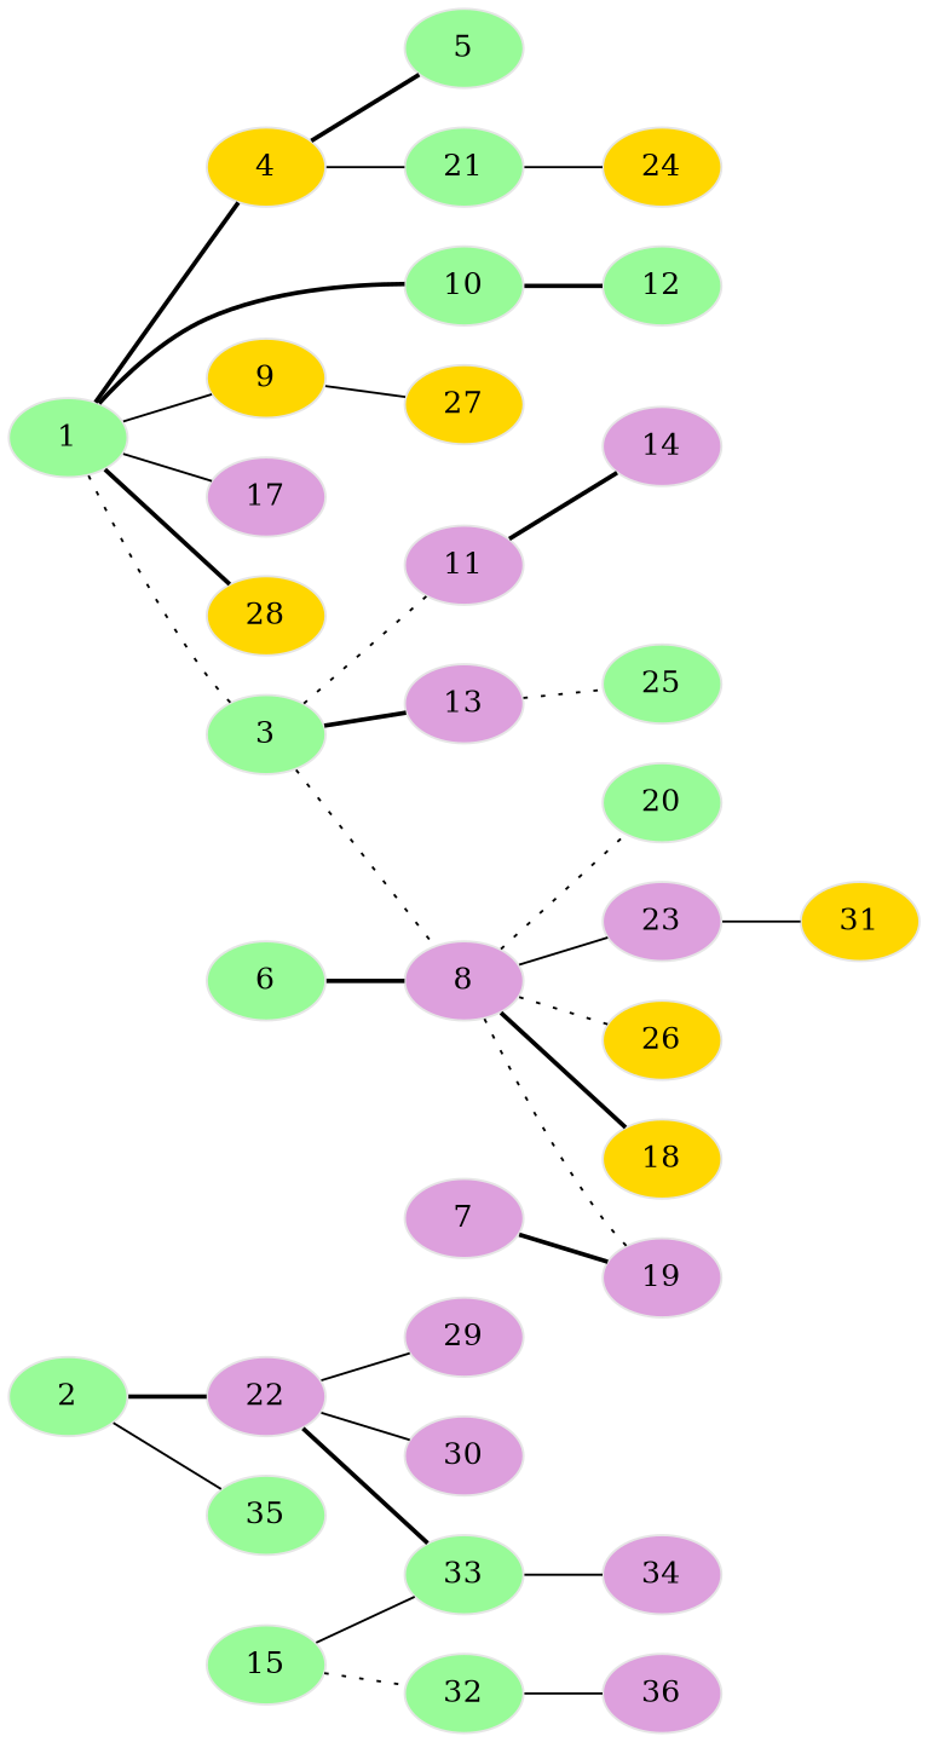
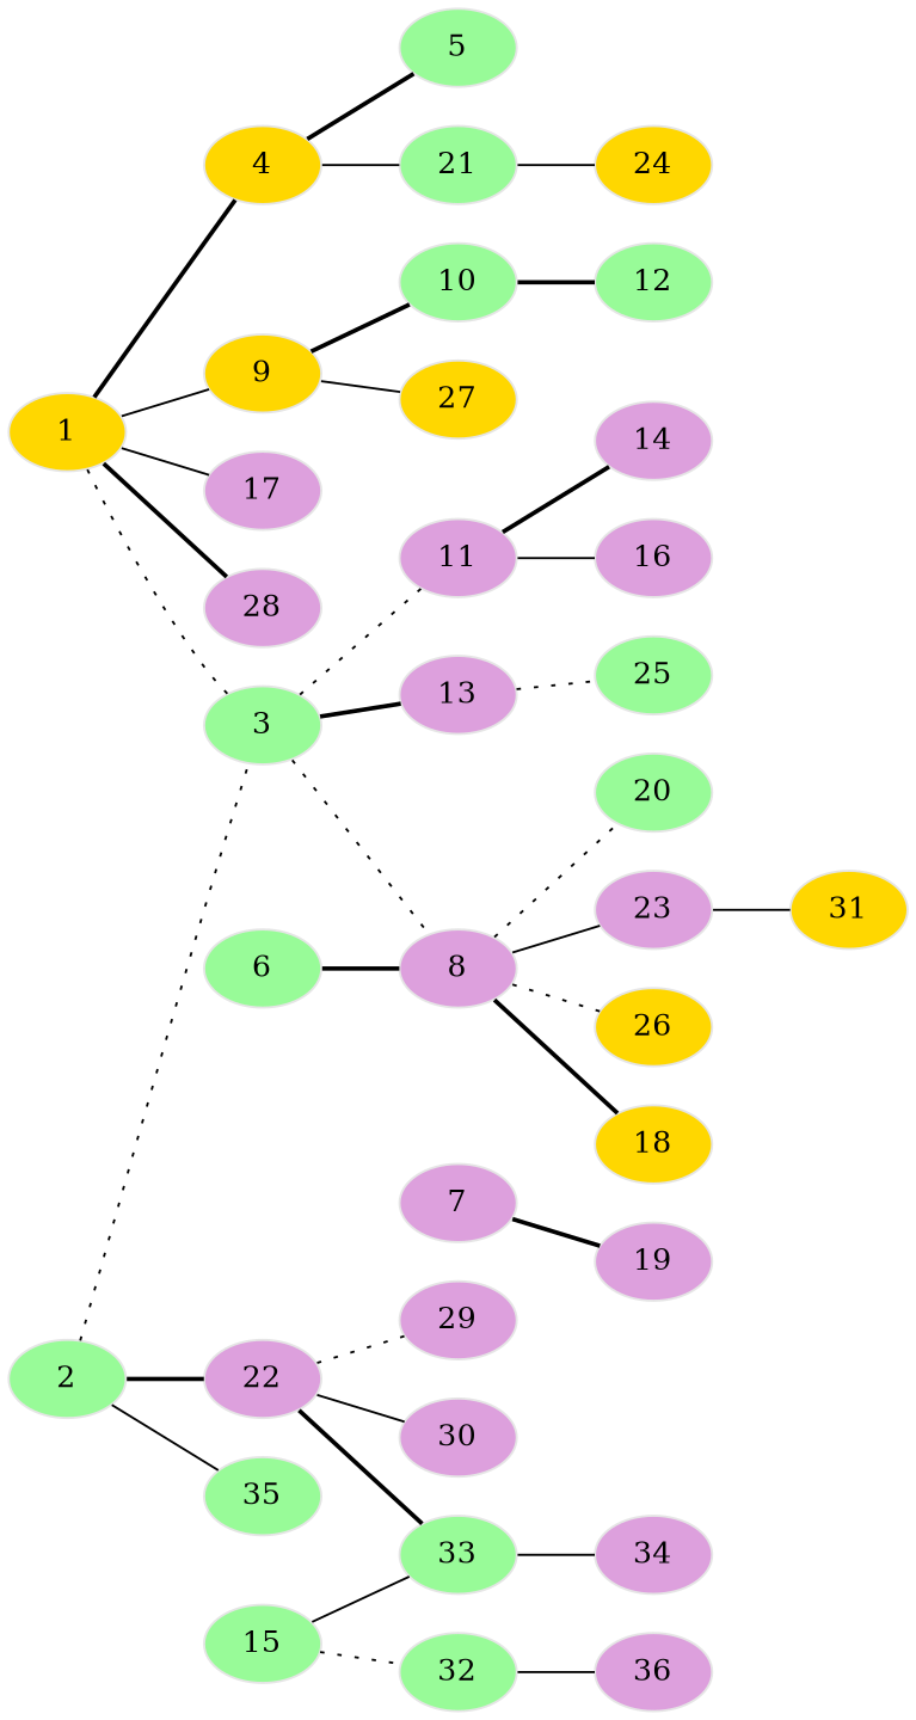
  graph {
    rankdir=LR
    node [color=gray90 fillcolor=plum style=filled]
    edge [style=solid weight=1.0]
-   1 [fillcolor=palegreen]
+   1 [fillcolor=gold]
    3 [fillcolor=palegreen]
    4 [fillcolor=gold]
    9 [fillcolor=gold]
    10 [fillcolor=palegreen]
    17
-   28 [fillcolor=gold]
+   28
    8
    11
    13
    5 [fillcolor=palegreen]
    21 [fillcolor=palegreen]
    27 [fillcolor=gold]
    12 [fillcolor=palegreen]
    2 [fillcolor=palegreen]
    22
    35 [fillcolor=palegreen]
    33 [fillcolor=palegreen]
    29
    30
    19
    18 [fillcolor=gold]
    20 [fillcolor=palegreen]
    23
    26 [fillcolor=gold]
    14
+   16
    25 [fillcolor=palegreen]
    24 [fillcolor=gold]
    6 [fillcolor=palegreen]
    7
    31 [fillcolor=gold]
    15 [fillcolor=palegreen]
    32 [fillcolor=palegreen]
    36
    34
    1 -- 3 [style=dotted]
    1 -- 4 [style=bold]
    1 -- 9
-   1 -- 10 [style=bold]
+   9 -- 10 [style=bold]
    1 -- 17
    1 -- 28 [style=bold]
    3 -- 8 [style=dotted]
    3 -- 11 [style=dotted]
    3 -- 13 [style=bold]
    4 -- 5 [style=bold]
    4 -- 21
    9 -- 27
    10 -- 12 [style=bold]
-   8 -- 19 [style=dotted]
    8 -- 18 [style=bold]
    8 -- 20 [style=dotted]
    8 -- 23
    8 -- 26 [style=dotted]
    11 -- 14 [style=bold]
+   11 -- 16
    13 -- 25 [style=dotted]
    21 -- 24
+   2 -- 3 [style=dotted]
    2 -- 22 [style=bold]
    2 -- 35
    22 -- 33 [style=bold]
-   22 -- 29
+   22 -- 29 [style=dotted]
    22 -- 30
    33 -- 34
    23 -- 31
    6 -- 8 [style=bold]
    7 -- 19 [style=bold]
    15 -- 33
    15 -- 32 [style=dotted]
    32 -- 36
  }
